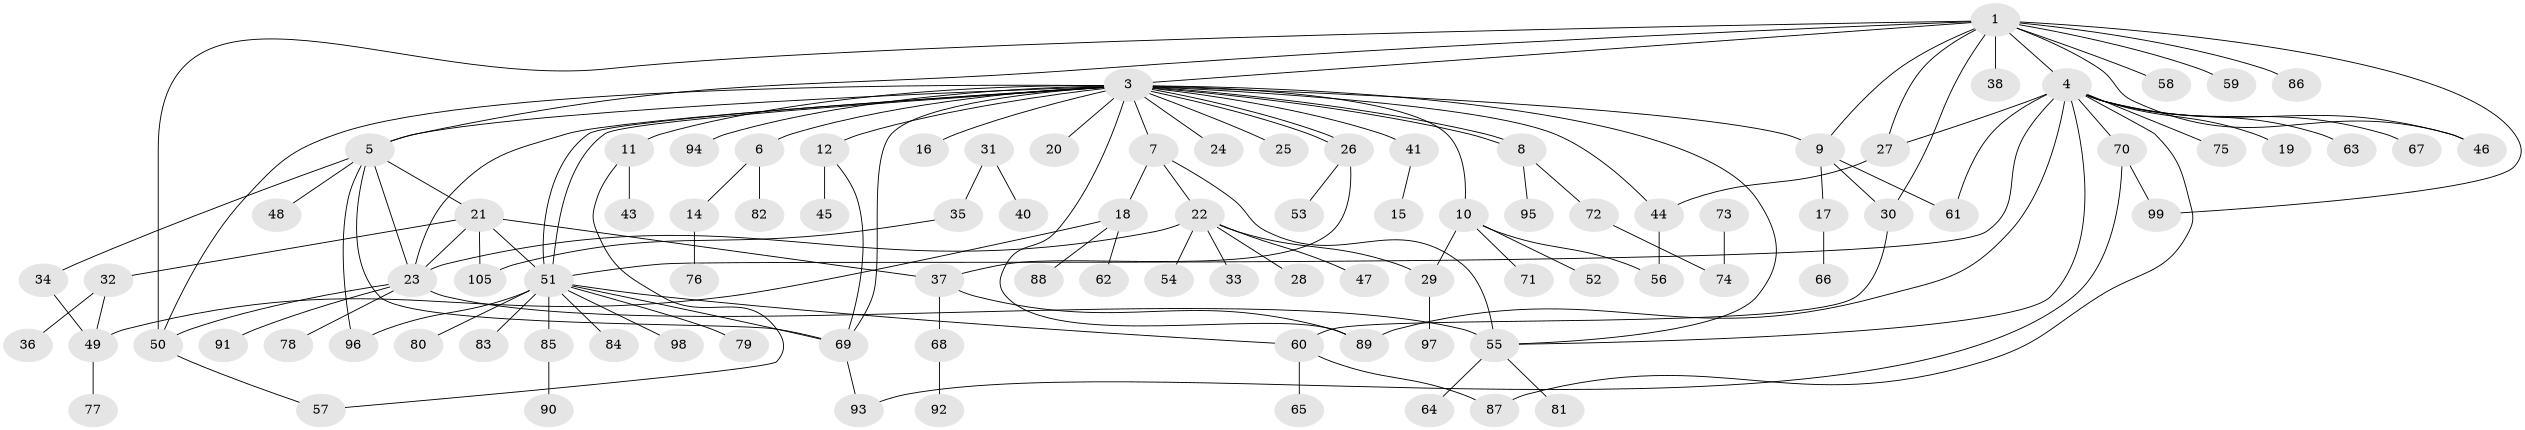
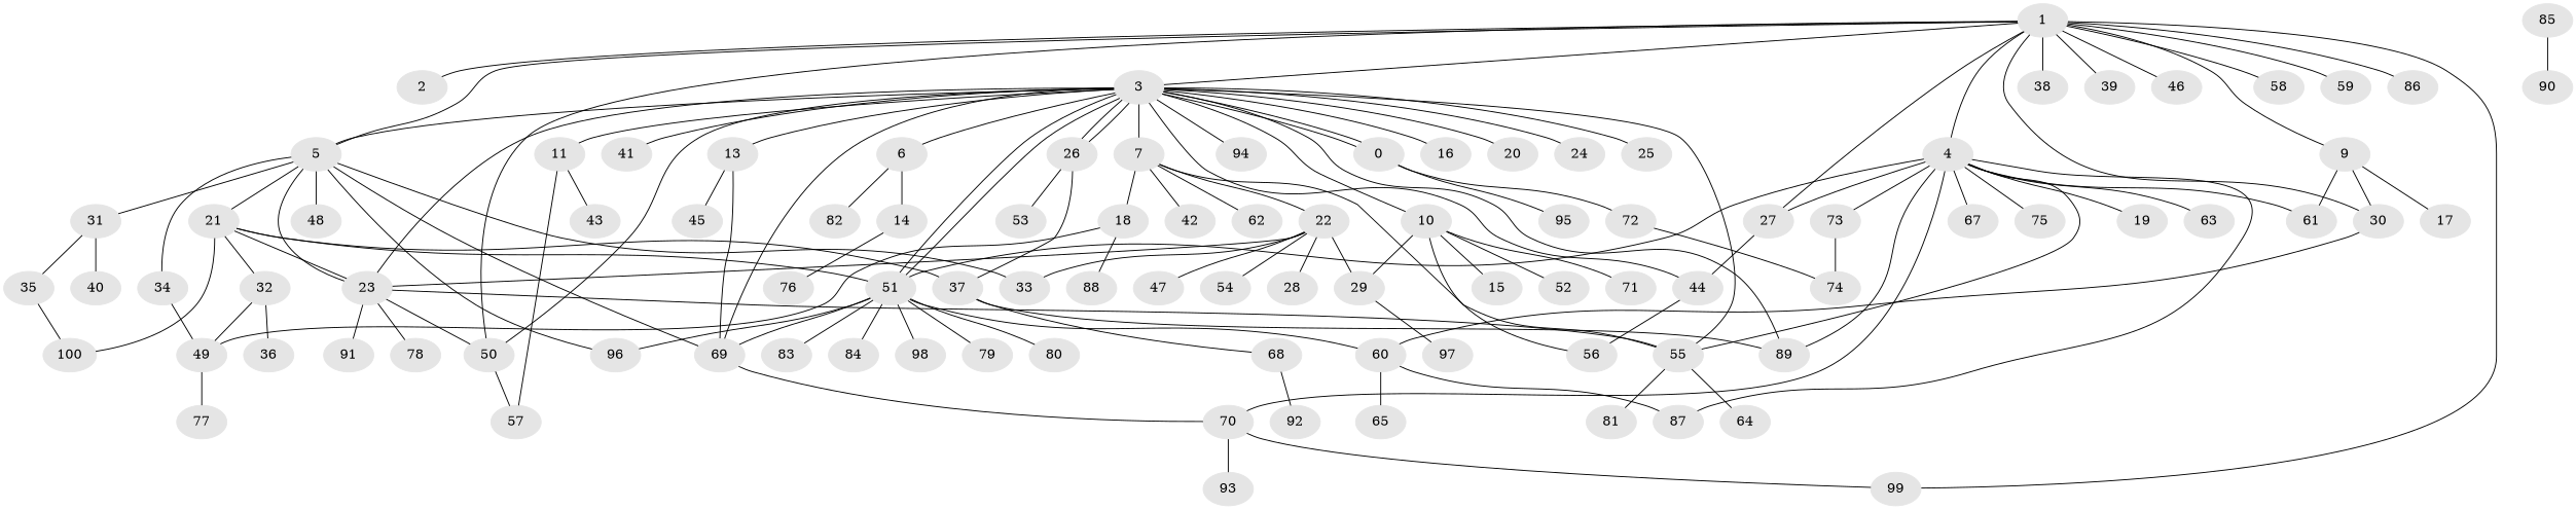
  graph {
    node [color=gray90 style=filled]
    1
+   2
    3
    4
    5
    9
    27
    30
    38
+   39
    46
    50
    58
    59
    86
    99
    6
    7
-   8
+   8 [label=0]
    10
    11
-   12
+   12 [label=13]
    16
    20
    23
    24
    25
    26
    41
    44
    51
    55
    69
    89
    94
    19
    61
    63
    67
    70
    73
    75
    87
    21
    31
    33
    34
    48
    96
    17
    60
    57
    14
    82
    18
    22
+   42
    62
    72
    95
    15
    29
    52
    56
    71
    43
    45
    78
    91
    37
    53
    79
    80
    83
    84
    85
    98
    64
    81
    93
    74
    32
-   100 [label=105]
+   100
    35
    40
    49
    76
    88
    28
    47
    54
-   66
    97
    77
    36
    68
    65
    92
    90
+   1 -- 2
    1 -- 3
    1 -- 4
    1 -- 5
    1 -- 9
    1 -- 27
    1 -- 30
    1 -- 38
+   1 -- 39
    1 -- 46
    1 -- 50
    1 -- 58
    1 -- 59
    1 -- 86
    1 -- 99
    3 -- 5
-   3 -- 9
    3 -- 50
    3 -- 6
    3 -- 7
    3 -- 8
    3 -- 8
    3 -- 10
    3 -- 11
    3 -- 12
    3 -- 16
    3 -- 20
    3 -- 23
    3 -- 24
    3 -- 25
    3 -- 26
    3 -- 26
    3 -- 41
    3 -- 44
    3 -- 51
    3 -- 51
    3 -- 55
    3 -- 69
    3 -- 89
    3 -- 94
    4 -- 27
    4 -- 51
    4 -- 55
    4 -- 89
    4 -- 19
    4 -- 61
    4 -- 63
    4 -- 67
    4 -- 70
-   4 -- 46
+   4 -- 73
    4 -- 75
    4 -- 87
    5 -- 23
    5 -- 69
    5 -- 21
+   5 -- 31
+   5 -- 33
    5 -- 34
    5 -- 48
    5 -- 96
    9 -- 30
    9 -- 61
    9 -- 17
    27 -- 44
    30 -- 60
    50 -- 57
    6 -- 14
    6 -- 82
    7 -- 55
    7 -- 18
    7 -- 22
-   18 -- 62
+   7 -- 42
+   7 -- 62
    8 -- 72
    8 -- 95
-   41 -- 15
+   10 -- 15
    10 -- 29
    10 -- 52
    10 -- 56
    10 -- 71
    11 -- 57
    11 -- 43
    12 -- 69
    12 -- 45
    23 -- 50
    23 -- 55
    23 -- 78
    23 -- 91
    26 -- 37
    26 -- 53
    44 -- 56
    51 -- 69
    51 -- 96
    51 -- 60
    51 -- 79
    51 -- 80
    51 -- 83
    51 -- 84
-   51 -- 85
    51 -- 98
    55 -- 64
    55 -- 81
-   69 -- 93
+   69 -- 70
    70 -- 99
    70 -- 93
    73 -- 74
    21 -- 23
    21 -- 51
    21 -- 37
    21 -- 32
    21 -- 100
    31 -- 35
    31 -- 40
    34 -- 49
-   17 -- 66
    60 -- 87
    60 -- 65
    14 -- 76
    18 -- 49
    18 -- 88
    22 -- 23
    22 -- 33
    22 -- 29
    22 -- 28
    22 -- 47
    22 -- 54
    72 -- 74
    29 -- 97
    37 -- 89
    37 -- 68
    85 -- 90
    32 -- 49
    32 -- 36
    35 -- 100
    49 -- 77
    68 -- 92
  }
